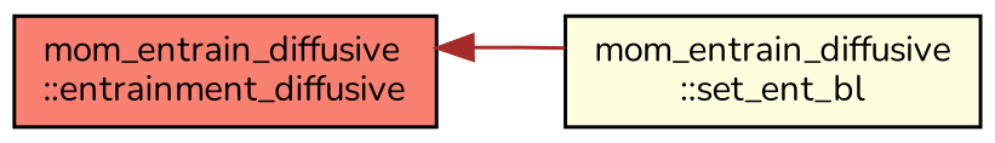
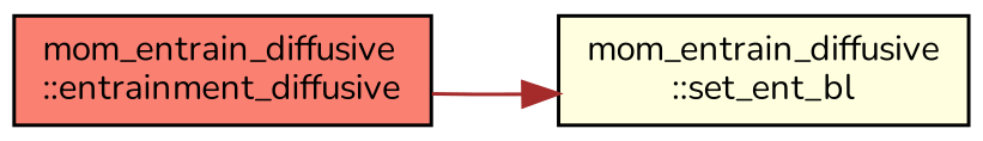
  digraph {
    rankdir=RL
    fontname=Nunito
    node [color=black fontname=Nunito fontsize=10 shape=record style=filled]
    n1 [fillcolor=lightyellow fontcolor=black height=0.2 label="mom_entrain_diffusive\l::set_ent_bl" width=0.4]
    n2 [fillcolor=salmon height=0.2 label="mom_entrain_diffusive\l::entrainment_diffusive" width=0.4]
-   n2 -> n1 [color=brown dir=back fontname=Nunito fontsize=10 labelfontname=Helvetica labelfontsize=10 style=solid]
+   n1 -> n2 [color=brown dir=back fontname=Nunito fontsize=10 labelfontname=Helvetica labelfontsize=10 style=solid]
  }
